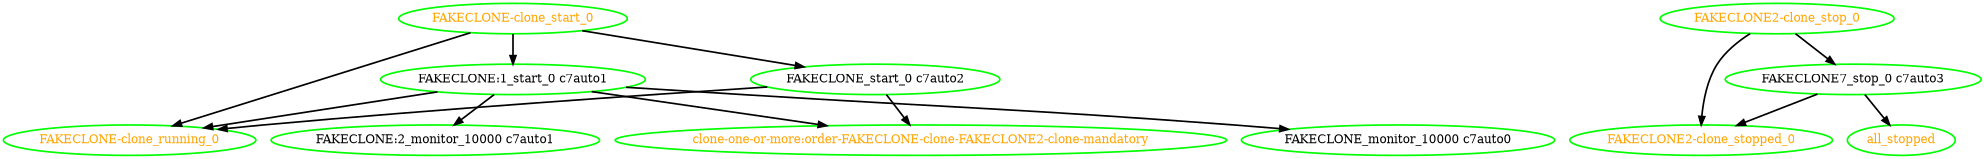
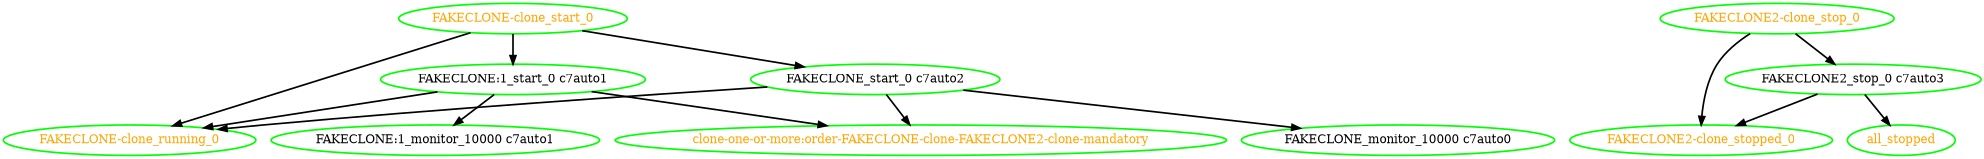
  digraph {
    node [color=green fontcolor=orange style=bold]
    edge [style=bold]
    "FAKECLONE-clone_start_0"
    "FAKECLONE-clone_running_0"
    "FAKECLONE:1_start_0 c7auto1" [fontcolor=black]
    "FAKECLONE_start_0 c7auto2" [fontcolor=black]
-   "FAKECLONE:1_monitor_10000 c7auto1" [fontcolor=black label="FAKECLONE:2_monitor_10000 c7auto1"]
+   "FAKECLONE:1_monitor_10000 c7auto1" [fontcolor=black]
    "clone-one-or-more:order-FAKECLONE-clone-FAKECLONE2-clone-mandatory"
    n7 [fontcolor=black label="FAKECLONE_monitor_10000 c7auto0"]
    "FAKECLONE2-clone_stop_0"
    "FAKECLONE2-clone_stopped_0"
-   "FAKECLONE2_stop_0 c7auto3" [fontcolor=black label="FAKECLONE7_stop_0 c7auto3"]
+   "FAKECLONE2_stop_0 c7auto3" [fontcolor=black]
    all_stopped
    "FAKECLONE-clone_start_0" -> "FAKECLONE-clone_running_0"
    "FAKECLONE-clone_start_0" -> "FAKECLONE:1_start_0 c7auto1"
    "FAKECLONE-clone_start_0" -> "FAKECLONE_start_0 c7auto2"
    "FAKECLONE:1_start_0 c7auto1" -> "FAKECLONE-clone_running_0"
    "FAKECLONE:1_start_0 c7auto1" -> "FAKECLONE:1_monitor_10000 c7auto1"
    "FAKECLONE:1_start_0 c7auto1" -> "clone-one-or-more:order-FAKECLONE-clone-FAKECLONE2-clone-mandatory"
    "FAKECLONE_start_0 c7auto2" -> "FAKECLONE-clone_running_0"
    "FAKECLONE_start_0 c7auto2" -> "clone-one-or-more:order-FAKECLONE-clone-FAKECLONE2-clone-mandatory"
-   "FAKECLONE:1_start_0 c7auto1" -> n7
+   "FAKECLONE_start_0 c7auto2" -> n7
    "FAKECLONE2-clone_stop_0" -> "FAKECLONE2-clone_stopped_0"
    "FAKECLONE2-clone_stop_0" -> "FAKECLONE2_stop_0 c7auto3"
    "FAKECLONE2_stop_0 c7auto3" -> "FAKECLONE2-clone_stopped_0"
    "FAKECLONE2_stop_0 c7auto3" -> all_stopped
  }
